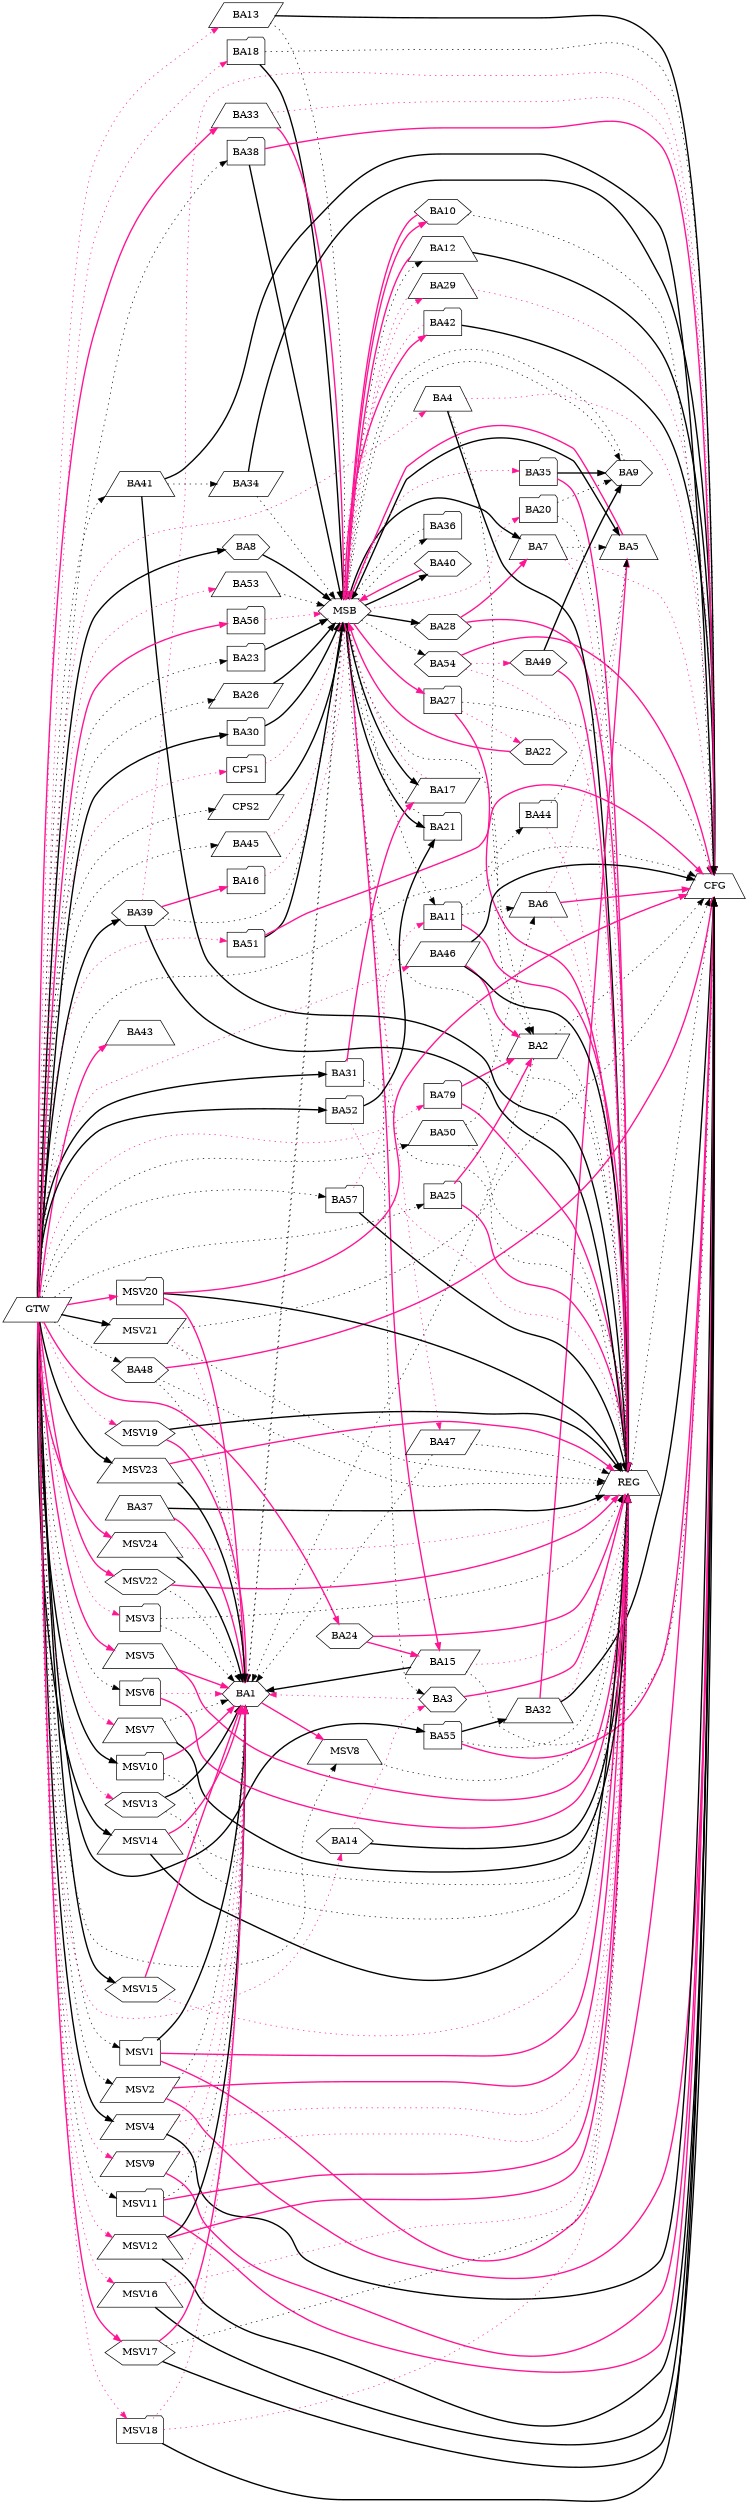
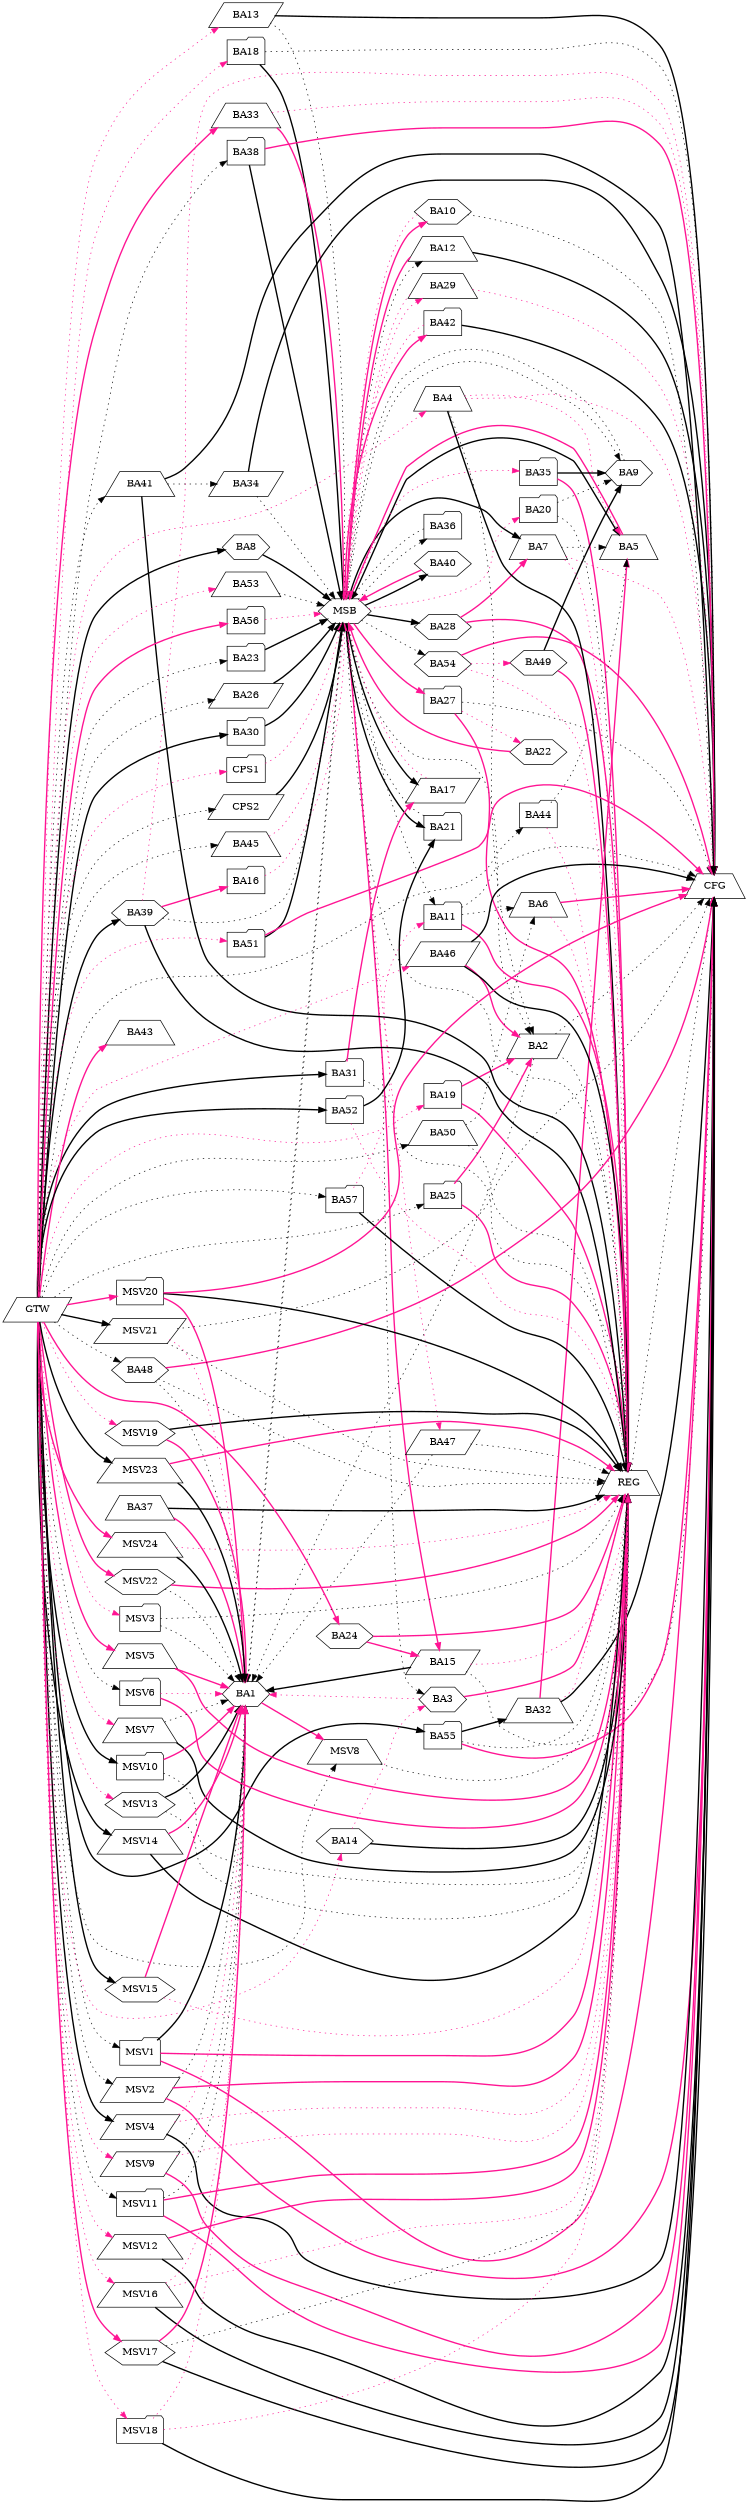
  strict digraph {
    rankdir=LR
    node [shape=folder]
    edge [color=black style=dotted]
    n1 [label=BA1 shape=hexagon]
    n2 [label=MSB shape=hexagon]
    n3 [label=MSV8 shape=trapezium]
    n4 [label=BA2 shape=parallelogram]
    n5 [label=REG shape=trapezium]
    n6 [label=BA3 shape=hexagon]
    n7 [label=BA5 shape=trapezium]
    n8 [label=BA7 shape=trapezium]
    n9 [label=BA9 shape=hexagon]
    n10 [label=BA10 shape=hexagon]
    n11 [label=BA11]
    n12 [label=BA12 shape=trapezium]
    n13 [label=BA15 shape=parallelogram]
    n14 [label=BA17 shape=parallelogram]
    n15 [label=BA20]
    n16 [label=BA21]
    n17 [label=BA27]
    n18 [label=BA28 shape=hexagon]
    n19 [label=BA29 shape=trapezium]
    n20 [label=BA35]
    n21 [label=BA36]
    n22 [label=BA40 shape=hexagon]
    n23 [label=BA42]
    n24 [label=BA47 shape=parallelogram]
    n25 [label=BA54 shape=hexagon]
    n26 [label=CFG shape=trapezium]
    n27 [label=BA4 shape=trapezium]
    n28 [label=BA6 shape=trapezium]
    n29 [label=BA8 shape=hexagon]
    n30 [label=BA13 shape=parallelogram]
    n31 [label=BA14 shape=hexagon]
    n32 [label=BA16]
    n33 [label=BA18]
-   n34 [label=BA79]
+   n34 [label=BA19]
    n35 [label=BA22 shape=hexagon]
    n36 [label=BA23]
    n37 [label=BA24 shape=hexagon]
    n38 [label=BA25]
    n39 [label=BA26 shape=parallelogram]
    n40 [label=BA30]
    n41 [label=BA31]
    n42 [label=BA32 shape=trapezium]
    n43 [label=BA33 shape=trapezium]
    n44 [label=BA34 shape=parallelogram]
    n45 [label=BA37 shape=trapezium]
    n46 [label=BA38]
    n47 [label=BA39 shape=hexagon]
    n48 [label=BA41 shape=trapezium]
    n49 [label=BA43 shape=trapezium]
    n50 [label=BA44]
    n51 [label=BA45 shape=trapezium]
    n52 [label=BA46 shape=parallelogram]
    n53 [label=BA48 shape=hexagon]
    n54 [label=BA49 shape=hexagon]
    n55 [label=BA50 shape=trapezium]
    n56 [label=BA51]
    n57 [label=BA52]
    n58 [label=BA53 shape=trapezium]
    n59 [label=BA55]
    n60 [label=BA56]
    n61 [label=BA57]
    n62 [label=CPS1]
    n63 [label=CPS2 shape=parallelogram]
    n64 [label=GTW shape=parallelogram]
    n65 [label=MSV1]
    n66 [label=MSV2 shape=parallelogram]
    n67 [label=MSV3]
    n68 [label=MSV4 shape=parallelogram]
    n69 [label=MSV5 shape=trapezium]
    n70 [label=MSV6]
    n71 [label=MSV7 shape=trapezium]
    n72 [label=MSV9 shape=parallelogram]
    n73 [label=MSV10]
    n74 [label=MSV11]
    n75 [label=MSV12 shape=trapezium]
    n76 [label=MSV13 shape=hexagon]
    n77 [label=MSV14 shape=trapezium]
    n78 [label=MSV15 shape=hexagon]
    n79 [label=MSV16 shape=trapezium]
    n80 [label=MSV17 shape=hexagon]
    n81 [label=MSV18]
    n82 [label=MSV19 shape=hexagon]
    n83 [label=MSV20]
    n84 [label=MSV21 shape=parallelogram]
    n85 [label=MSV22 shape=hexagon]
    n86 [label=MSV23 shape=trapezium]
    n87 [label=MSV24 shape=trapezium]
    n1 -> n2
    n1 -> n3 [color=deeppink style=bold]
    n2 -> n1
    n2 -> n4
    n2 -> n5
    n2 -> n6
    n2 -> n7 [style=bold]
    n2 -> n8 [style=bold]
    n2 -> n9
    n2 -> n10 [color=deeppink style=bold]
    n2 -> n11
    n2 -> n12
    n2 -> n13 [color=deeppink style=bold]
    n2 -> n14 [style=bold]
    n2 -> n15 [color=deeppink]
    n2 -> n16 [style=bold]
    n2 -> n17 [color=deeppink style=bold]
    n2 -> n18 [style=bold]
    n2 -> n19 [color=deeppink]
    n2 -> n20 [color=deeppink]
    n2 -> n21
    n2 -> n22 [style=bold]
    n2 -> n23 [color=deeppink style=bold]
    n2 -> n24 [color=deeppink]
    n2 -> n25
    n3 -> n5
    n4 -> n1
    n4 -> n5
    n4 -> n26
    n5 -> n26
    n6 -> n1 [color=deeppink]
    n6 -> n5 [color=deeppink style=bold]
    n7 -> n2 [color=deeppink style=bold]
    n8 -> n5 [color=deeppink]
    n8 -> n7
    n8 -> n26 [color=deeppink]
    n9 -> n2
-   n10 -> n2 [color=deeppink style=bold]
+   n10 -> n2 [color=deeppink]
    n10 -> n26
    n11 -> n5 [color=deeppink style=bold]
    n11 -> n26
    n11 -> n28
    n12 -> n2 [color=deeppink style=bold]
    n12 -> n26 [style=bold]
    n13 -> n1 [style=bold]
    n13 -> n5 [color=deeppink]
    n13 -> n26
    n14 -> n2 [color=deeppink]
    n15 -> n5
    n15 -> n9
    n16 -> n2
    n17 -> n5 [color=deeppink style=bold]
    n17 -> n26
    n17 -> n35 [color=deeppink]
    n18 -> n5 [color=deeppink style=bold]
    n18 -> n8 [color=deeppink style=bold]
    n19 -> n2 [color=deeppink]
    n19 -> n26 [color=deeppink]
    n20 -> n5 [color=deeppink style=bold]
    n20 -> n9 [style=bold]
    n21 -> n2
    n22 -> n2 [color=deeppink style=bold]
    n23 -> n2 [color=deeppink]
    n23 -> n26 [style=bold]
    n24 -> n1
    n24 -> n5
    n25 -> n5 [color=deeppink]
    n25 -> n26 [color=deeppink style=bold]
    n25 -> n54 [color=deeppink]
    n27 -> n4
    n27 -> n5 [style=bold]
    n27 -> n26 [color=deeppink]
    n28 -> n5 [color=deeppink]
-   n28 -> n7 [color=deeppink]
+   n27 -> n7 [color=deeppink]
    n28 -> n26 [color=deeppink style=bold]
    n29 -> n2 [style=bold]
    n30 -> n2
    n30 -> n26 [style=bold]
    n31 -> n5 [style=bold]
    n31 -> n6 [color=deeppink]
    n32 -> n2 [color=deeppink]
    n33 -> n2 [style=bold]
    n33 -> n26
    n34 -> n4 [color=deeppink style=bold]
    n34 -> n5 [color=deeppink style=bold]
    n35 -> n2 [color=deeppink style=bold]
    n36 -> n2 [style=bold]
    n37 -> n5 [color=deeppink style=bold]
    n37 -> n13 [color=deeppink style=bold]
    n38 -> n4 [color=deeppink style=bold]
    n38 -> n5 [color=deeppink style=bold]
    n39 -> n2 [style=bold]
    n40 -> n2 [style=bold]
    n41 -> n5
    n41 -> n14 [color=deeppink style=bold]
    n42 -> n5 [color=deeppink]
    n42 -> n7 [color=deeppink style=bold]
    n42 -> n26 [style=bold]
    n43 -> n2 [color=deeppink style=bold]
    n43 -> n26 [color=deeppink]
    n44 -> n2
    n44 -> n26 [style=bold]
    n45 -> n1 [color=deeppink style=bold]
    n45 -> n5 [style=bold]
    n46 -> n2 [style=bold]
    n46 -> n26 [color=deeppink style=bold]
    n47 -> n2
    n47 -> n5 [style=bold]
    n47 -> n26 [color=deeppink]
    n47 -> n32 [color=deeppink style=bold]
    n48 -> n5 [style=bold]
    n48 -> n26 [style=bold]
    n48 -> n44
    n50 -> n5 [color=deeppink]
    n50 -> n7
    n51 -> n2 [color=deeppink]
    n52 -> n4 [color=deeppink style=bold]
    n52 -> n5 [style=bold]
    n52 -> n26 [style=bold]
    n53 -> n1
    n53 -> n5
    n53 -> n26 [color=deeppink style=bold]
    n54 -> n5 [color=deeppink style=bold]
    n54 -> n9 [style=bold]
    n55 -> n5
    n55 -> n28
    n56 -> n2 [style=bold]
    n56 -> n26 [color=deeppink style=bold]
    n57 -> n5 [color=deeppink]
    n57 -> n16 [style=bold]
    n58 -> n2
    n59 -> n5
    n59 -> n26 [color=deeppink style=bold]
    n59 -> n42 [style=bold]
    n60 -> n2 [color=deeppink]
    n61 -> n5 [style=bold]
    n61 -> n11 [color=deeppink]
    n62 -> n2 [color=deeppink]
    n63 -> n2 [style=bold]
    n64 -> n3
    n64 -> n27 [color=deeppink]
    n64 -> n29 [style=bold]
    n64 -> n30 [color=deeppink]
    n64 -> n31 [color=deeppink]
    n64 -> n33 [color=deeppink]
    n64 -> n34 [color=deeppink]
    n64 -> n36
    n64 -> n37 [color=deeppink style=bold]
    n64 -> n38
    n64 -> n39
    n64 -> n40 [style=bold]
    n64 -> n41 [style=bold]
    n64 -> n43 [color=deeppink style=bold]
    n64 -> n46
    n64 -> n47 [style=bold]
    n64 -> n48
    n64 -> n49 [color=deeppink style=bold]
    n64 -> n50
    n64 -> n51
    n64 -> n52 [color=deeppink]
    n64 -> n53
    n64 -> n55
    n64 -> n56 [color=deeppink]
    n64 -> n57 [style=bold]
    n64 -> n58 [color=deeppink]
    n64 -> n59 [style=bold]
    n64 -> n60 [color=deeppink style=bold]
    n64 -> n61
    n64 -> n62 [color=deeppink]
    n64 -> n63
    n64 -> n65
    n64 -> n66
    n64 -> n67 [color=deeppink]
    n64 -> n68 [style=bold]
    n64 -> n69 [color=deeppink style=bold]
    n64 -> n70
    n64 -> n71 [color=deeppink]
    n64 -> n72 [color=deeppink]
    n64 -> n73 [style=bold]
    n64 -> n74
    n64 -> n75 [color=deeppink]
    n64 -> n76 [color=deeppink]
    n64 -> n77 [style=bold]
    n64 -> n78 [style=bold]
    n64 -> n79 [color=deeppink]
    n64 -> n80 [color=deeppink style=bold]
    n64 -> n81 [color=deeppink]
    n64 -> n82 [color=deeppink]
    n64 -> n83 [color=deeppink style=bold]
    n64 -> n84 [style=bold]
    n64 -> n85 [color=deeppink style=bold]
    n64 -> n86 [style=bold]
    n64 -> n87 [color=deeppink style=bold]
    n65 -> n1 [style=bold]
    n65 -> n5 [color=deeppink style=bold]
    n65 -> n26 [color=deeppink style=bold]
    n66 -> n1
    n66 -> n5 [color=deeppink style=bold]
    n66 -> n26 [color=deeppink style=bold]
    n67 -> n1
    n67 -> n5
    n68 -> n1 [color=deeppink]
    n68 -> n5 [color=deeppink]
    n68 -> n26 [style=bold]
    n69 -> n1 [color=deeppink style=bold]
    n69 -> n5 [color=deeppink style=bold]
    n70 -> n1 [color=deeppink]
    n70 -> n5 [color=deeppink style=bold]
    n71 -> n1
    n71 -> n5 [style=bold]
-   n72 -> n1 [color=deeppink]
+   n72 -> n1
    n72 -> n5 [color=deeppink]
    n72 -> n26 [color=deeppink style=bold]
    n73 -> n1 [color=deeppink style=bold]
    n73 -> n5
    n74 -> n1
    n74 -> n5 [color=deeppink style=bold]
    n74 -> n26 [color=deeppink style=bold]
-   n75 -> n1 [style=bold]
    n75 -> n5 [color=deeppink style=bold]
    n75 -> n26 [style=bold]
    n76 -> n1 [style=bold]
    n76 -> n5
    n77 -> n1 [color=deeppink style=bold]
    n77 -> n5 [style=bold]
    n78 -> n1 [color=deeppink style=bold]
    n78 -> n5 [color=deeppink]
    n79 -> n1 [color=deeppink]
    n79 -> n5 [color=deeppink]
    n79 -> n26 [style=bold]
    n80 -> n1 [color=deeppink style=bold]
    n80 -> n5
    n80 -> n26 [style=bold]
    n81 -> n1 [color=deeppink]
    n81 -> n5 [color=deeppink]
    n81 -> n26 [style=bold]
    n82 -> n1 [color=deeppink style=bold]
    n82 -> n5 [style=bold]
    n83 -> n1 [color=deeppink style=bold]
    n83 -> n5 [style=bold]
    n83 -> n26 [color=deeppink style=bold]
    n84 -> n1 [color=deeppink]
    n84 -> n5
    n84 -> n26
    n85 -> n1
    n85 -> n5 [color=deeppink style=bold]
    n86 -> n1 [style=bold]
    n86 -> n5 [color=deeppink style=bold]
    n87 -> n1 [style=bold]
    n87 -> n5 [color=deeppink]
  }
